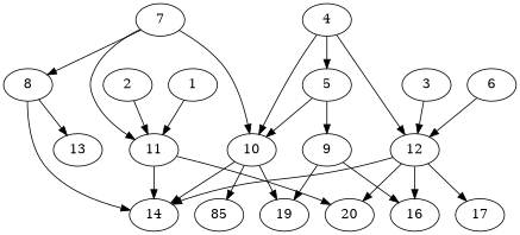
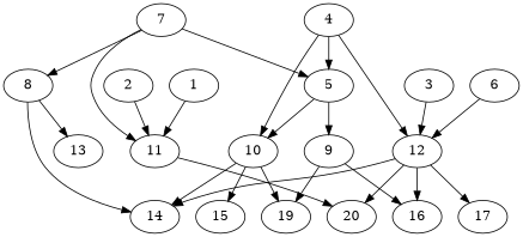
  digraph {
    node [alpha=0.08]
    1 [alpha=0.13 expect_size=13274112]
    11 [expect_size=7926784]
    14 [alpha=0.05 expect_size=22704128]
    20 [alpha=0.16 expect_size=46457856]
    2 [alpha=0.00 expect_size=49402880]
    3 [alpha=0.13 expect_size=51254272]
    12 [alpha=0.01 expect_size=39334912]
    16 [alpha=0.13 expect_size=31320064]
    17 [expect_size=11223040]
    4 [alpha=0.09 expect_size=49128448]
    10 [alpha=0.12 expect_size=23896064]
    5 [alpha=0.14 expect_size=20461568]
    9 [expect_size=20328448]
    19 [alpha=0.05 expect_size=28424192]
-   15 [alpha=0.04 expect_size=44645376 label=85]
+   15 [alpha=0.04 expect_size=44645376]
    6 [alpha=0.11 expect_size=17611776]
    7 [alpha=0.19 expect_size=5441536]
    8 [expect_size=9986048]
    13 [alpha=0.11 expect_size=39861248]
    1 -> 11
-   11 -> 14
    11 -> 20
    2 -> 11
    3 -> 12
    12 -> 14
    12 -> 20
    12 -> 16
    12 -> 17
    4 -> 12
    4 -> 10
    4 -> 5
    10 -> 14
    10 -> 19
    10 -> 15
    5 -> 10
    5 -> 9
    9 -> 16
    9 -> 19
    6 -> 12
    7 -> 11
-   7 -> 10
+   7 -> 5
    7 -> 8
    8 -> 14
    8 -> 13
  }
